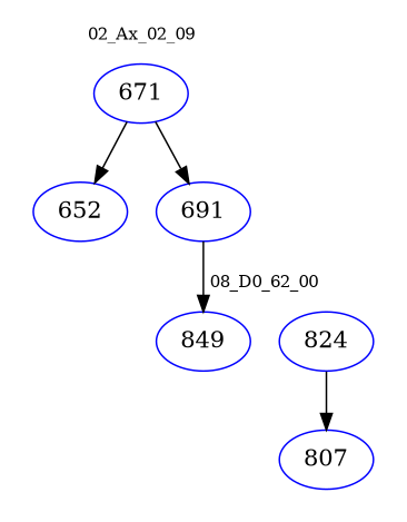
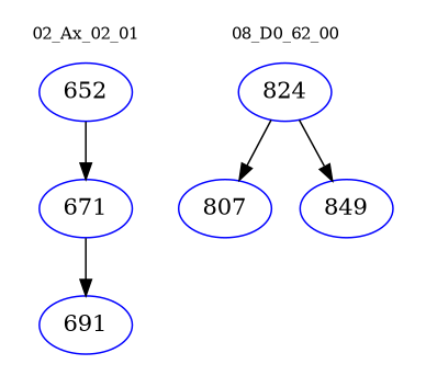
  digraph {
    node [color=blue]
    edge [color=black]
    n1 [label=671]
    n2 [label=652]
    n3 [label=691]
    n4 [label=824]
    n5 [label=807]
    n6 [label=849]
    subgraph cluster_1 {
      color=white
      fontsize=10
-     label="02_Ax_02_09"
+     label="02_Ax_02_01"
      n1
      n2
      n3
    }
    subgraph cluster_2 {
      color=white
      fontsize=10
      label="08_D0_62_00"
      n4
      n5
      n6
    }
-   n1 -> n2
+   n2 -> n1
    n1 -> n3
    n4 -> n5
-   n3 -> n6
+   n4 -> n6
  }
